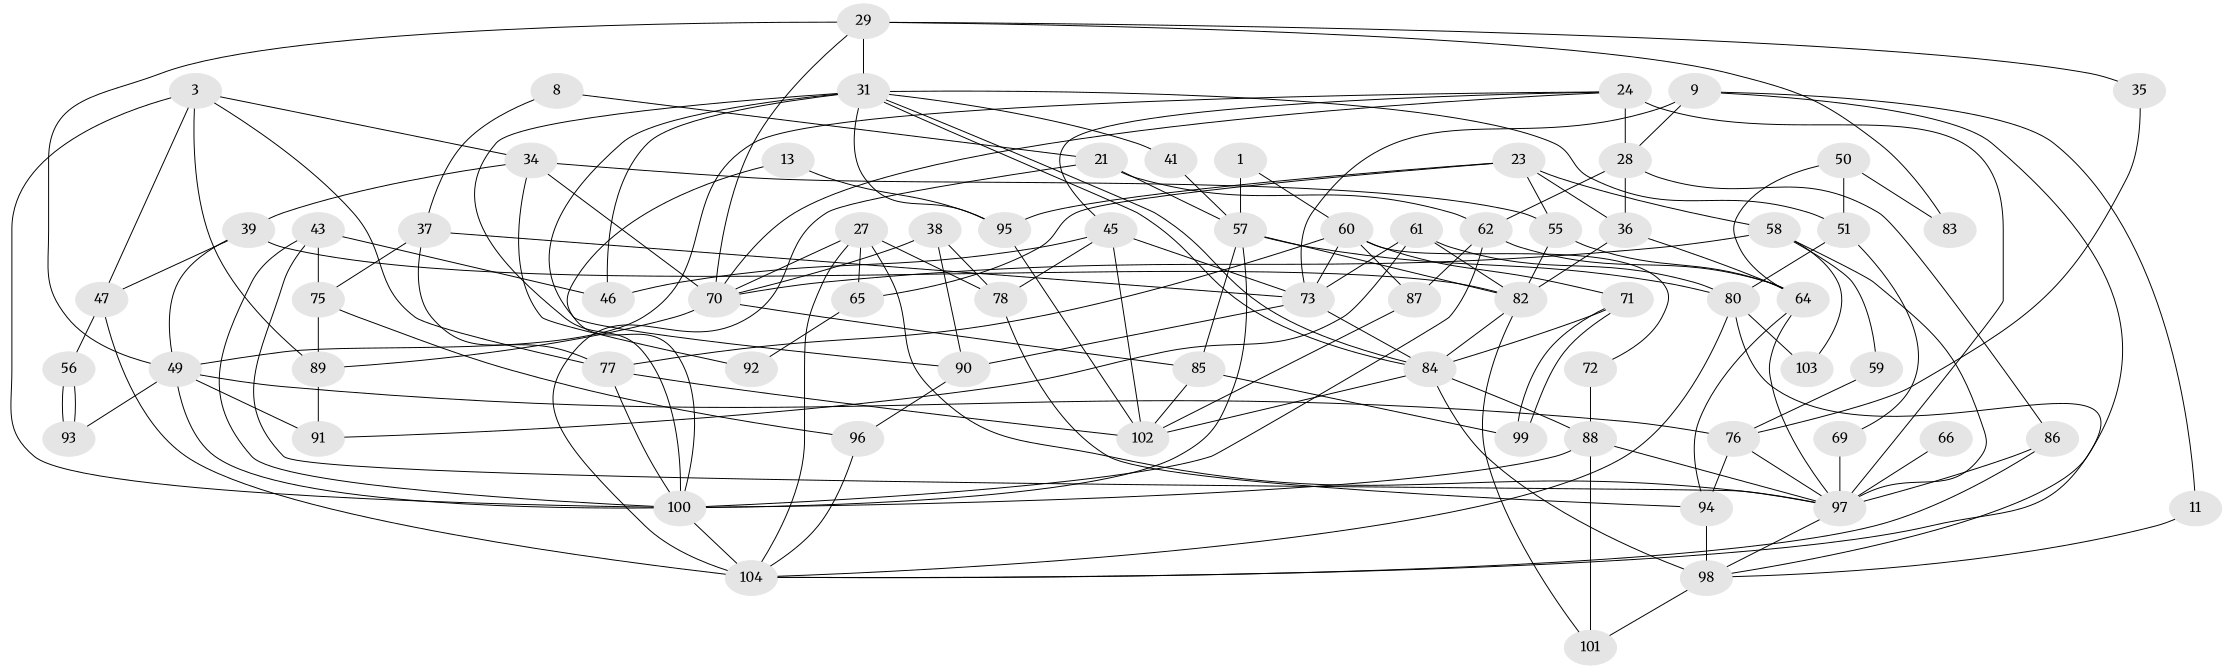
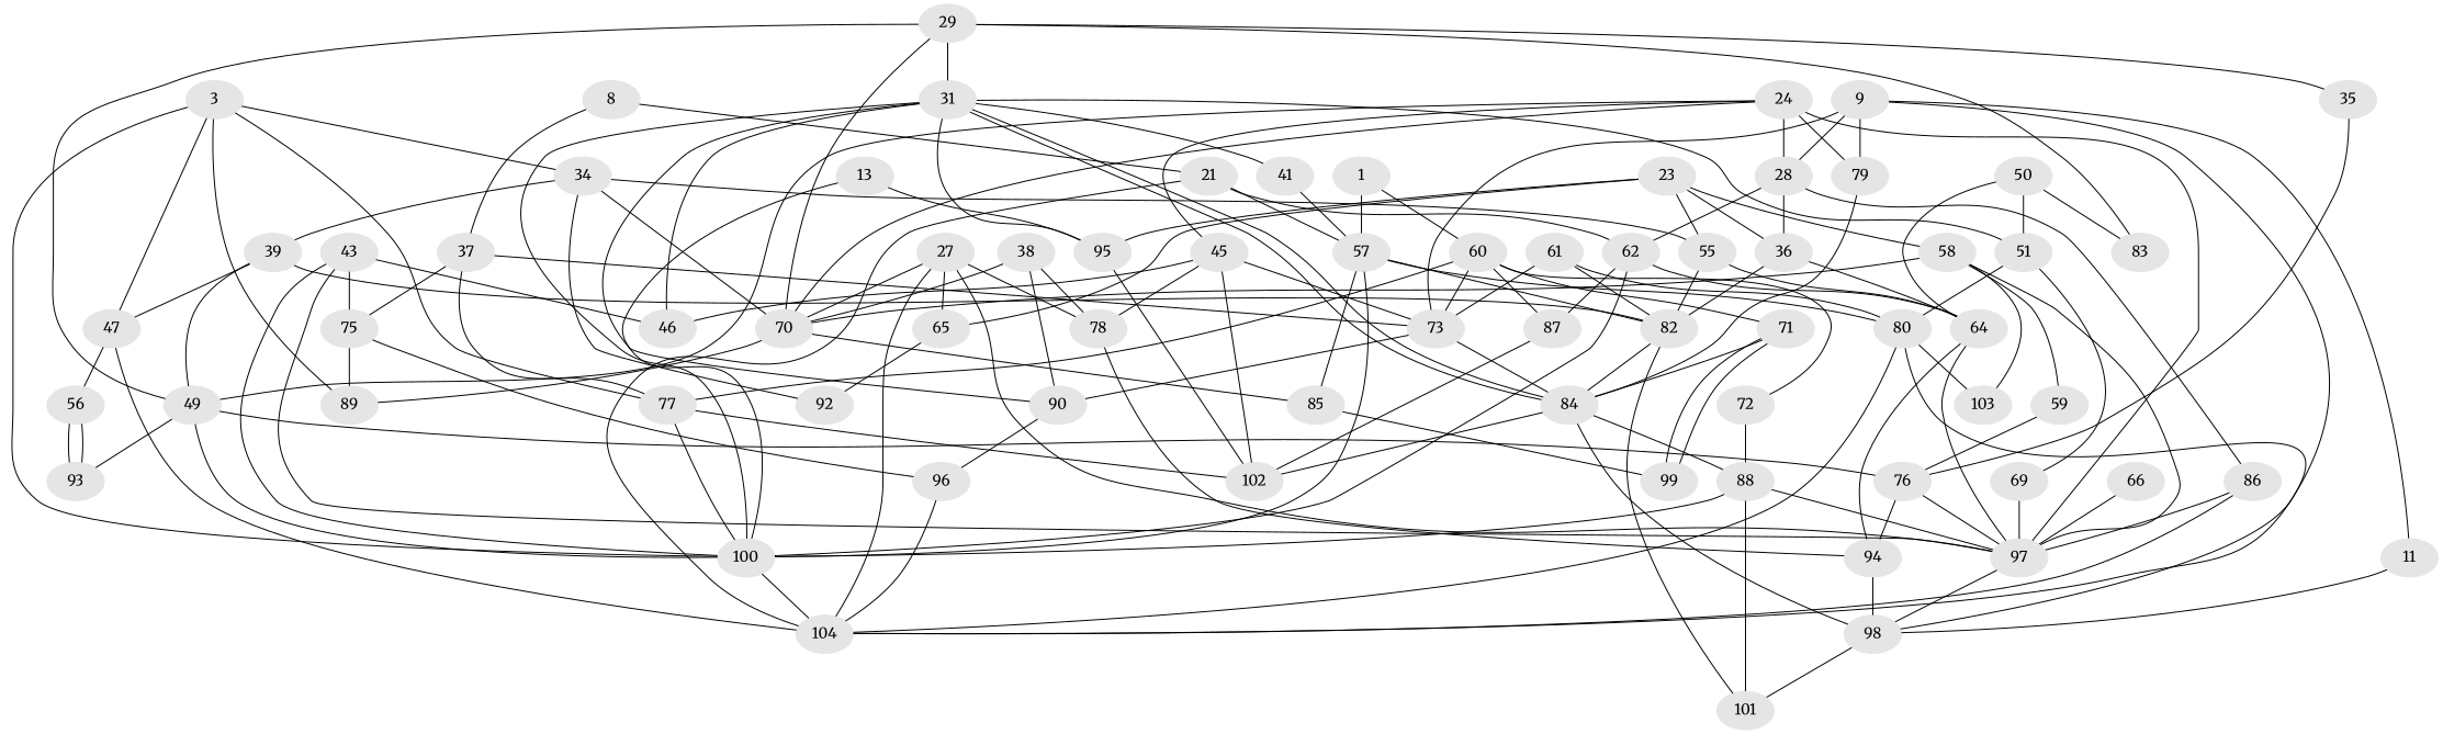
  graph {
    fontname=Merriweather
    node [color=gray90 fontname=Merriweather style=filled]
    edge [fontname=Merriweather]
    57 [super="+44"]
    100 [super="+15+52"]
    82 [super="+74"]
    80
    85
    1
    60 [super="+42"]
    77 [super="+40"]
    73 [super="+30"]
    71
    72
    87
    3
    34
    47
    89 [super="+32"]
    55
    70 [super="+12"]
    39
    92
    104 [super="+16+67"]
    56
    102 [super="+19"]
-   91 [super="+22"]
    8
    21
    37
    62 [super="+20"]
    75
    9 [super="+6"]
    11
    28
+   79
    98 [super="+48"]
    36
    86
    84 [super="+10+17"]
    90
    101
    13
    95
    64 [super="+63"]
    23 [super="+4"]
    58 [super="+18"]
    65
    97 [super="+81+68"]
    59
    103
    24 [super="+2"]
    45
    49
    78
    46
    76
    93
    27
    94
    29
    31
    35
    83
    41
    51
    69 [super="+54"]
    88
    96
    38
    43 [super="+25"]
    50
    99
    61
    66
    57 -- 100
    57 -- 82 [weight=2]
    57 -- 80
    57 -- 85
    100 -- 104 [weight=2]
    82 -- 84
    82 -- 101
    80 -- 104
    80 -- 98
    80 -- 103
-   85 -- 102
    85 -- 99
    1 -- 57
    1 -- 60
    60 -- 77
    60 -- 73
    60 -- 71 [weight=2]
    60 -- 72
    60 -- 87
    77 -- 100
    77 -- 102 [weight=2]
    73 -- 84
    73 -- 90
    71 -- 84
    71 -- 99
    71 -- 99
    72 -- 88
    87 -- 102
    3 -- 100
    3 -- 77
    3 -- 34
    3 -- 47
    3 -- 89
    34 -- 55
    34 -- 70
    34 -- 39
    34 -- 92
    47 -- 104
    47 -- 56
-   89 -- 91
    55 -- 82
    55 -- 64
    70 -- 85
    70 -- 89
    39 -- 82
    39 -- 47
    39 -- 49
    56 -- 93
    56 -- 93
    8 -- 21
    8 -- 37
    21 -- 57
    21 -- 104 [weight=2]
    21 -- 62 [weight=2]
    37 -- 77
    37 -- 73
    37 -- 75
    62 -- 100
    62 -- 87
    62 -- 64 [weight=2]
    75 -- 89 [weight=2]
    75 -- 96
    9 -- 73
    9 -- 104
    9 -- 11
    9 -- 28
+   9 -- 79
    11 -- 98
    28 -- 62
    28 -- 36
    28 -- 86
+   79 -- 84
    98 -- 101
    36 -- 82
    36 -- 64
    86 -- 104
    86 -- 97
    84 -- 102
    84 -- 98
    84 -- 88
    90 -- 96
    13 -- 100
    13 -- 95
    95 -- 102
    64 -- 97
    64 -- 94
    23 -- 55
    23 -- 36
    23 -- 95
    23 -- 58
    23 -- 65
    58 -- 70
    58 -- 97
    58 -- 59
    58 -- 103
    65 -- 92
    97 -- 98
    59 -- 76
    24 -- 70 [weight=2]
    24 -- 28
+   24 -- 79
    24 -- 97 [weight=3]
    24 -- 45
    24 -- 49
    45 -- 73 [weight=2]
    45 -- 102 [weight=2]
    45 -- 78
    45 -- 46
    49 -- 100 [weight=2]
-   49 -- 91
    49 -- 76
    49 -- 93
    78 -- 94
    76 -- 97
    76 -- 94
    27 -- 70
    27 -- 104
    27 -- 65
    27 -- 97
    27 -- 78
    94 -- 98 [weight=2]
    29 -- 70
    29 -- 49
    29 -- 31
    29 -- 35
    29 -- 83
    31 -- 100
    31 -- 84
    31 -- 84
    31 -- 90
    31 -- 95
    31 -- 46
    31 -- 41
    31 -- 51
    35 -- 76
    41 -- 57
    51 -- 80
    51 -- 69
    69 -- 97 [weight=2]
    88 -- 100
    88 -- 101
    88 -- 97
    96 -- 104
    38 -- 70
    38 -- 90
    38 -- 78
    43 -- 100
    43 -- 75
    43 -- 97 [weight=2]
    43 -- 46
    50 -- 64
    50 -- 83
    50 -- 51
    61 -- 82
    61 -- 80
    61 -- 73
-   61 -- 91
    66 -- 97
  }
